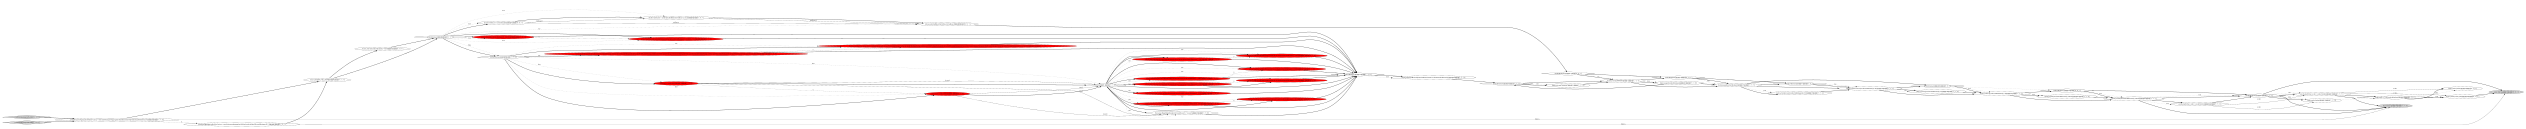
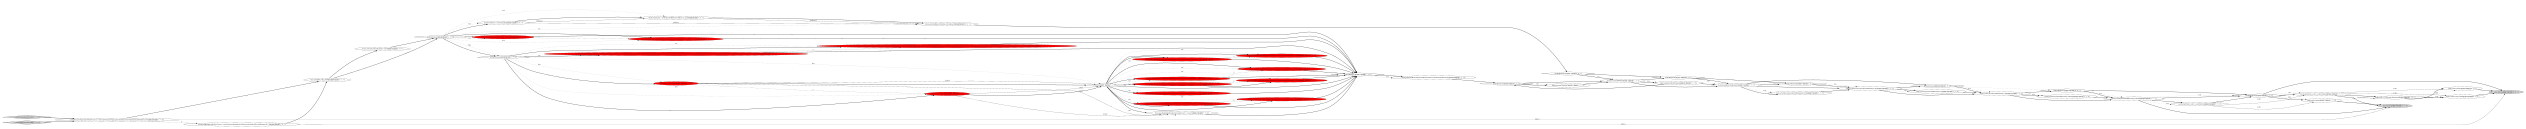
  digraph {
    fontname=Ubuntu
    rankdir=LR
    node [fillcolor=white fontname=Ubuntu shape=ellipse style=filled]
    edge [fontname=Ubuntu style=bold]
    n1 [label="randomBoolean()@@@30@@@['1', '1', '0']" shape=diamond]
    n2 [label="factory.format(\"###.##\")@@@31@@@['1', '1', '0']"]
    n3 [label="factory.format(\"###.##\")@@@12@@@['1', '1', '1']"]
    n4 [label="randomBoolean()@@@14@@@['0', '0', '1']" shape=diamond]
    n5 [label="factory.keyed(randomBoolean())@@@15@@@['1', '1', '1']"]
    n6 [label="factory.keyed(randomBoolean())@@@34@@@['1', '1', '0']"]
    n7 [fillcolor=lightgray label="return factory@@@35@@@['0', '0', '1']"]
    n8 [label="double maxBound = randomDoubleBetween(minBound,1,true)@@@8@@@['0', '0', '1']"]
    n9 [label="factory.extendedBounds(minBound,maxBound)@@@9@@@['0', '0', '1']"]
    n10 [label="randomBoolean()@@@11@@@['0', '0', '1']" shape=diamond]
    n11 [fillcolor=lightgray label="createTestAggregatorBuilder['0', '1', '0']" shape=diamond]
    n12 [label="DateHistogramAggregationBuilder factory = new DateHistogramAggregationBuilder(randomAlphaOfLengthBetween(3,10))@@@3@@@['1', '1', '0']"]
    n13 [fillcolor=lightgray label="return factory@@@54@@@['1', '1', '0']"]
    n14 [label="factory.field(INT_FIELD_NAME)@@@4@@@['1', '1', '1']"]
    n15 [label="HistogramAggregationBuilder factory = new HistogramAggregationBuilder(randomAlphaOfLengthBetween(3,10))@@@3@@@['0', '0', '1']"]
    n16 [fillcolor=red label="int branch = randomInt(3)@@@13@@@['0', '1', '0']"]
    n17 [label="throw new IllegalStateException(\"invalid branch: \" + branch)@@@23@@@['1', '1', '0']"]
    n18 [label="branch@@@14@@@['1', '1', '0']" shape=diamond]
    n19 [label="randomBoolean()@@@27@@@['1', '1', '0']" shape=diamond]
    n20 [fillcolor=red label="factory.fixedInterval(DateHistogramInterval.hours(randomIntBetween(1,1000)))@@@19@@@['0', '1', '0']"]
    n21 [fillcolor=red label="factory.dateHistogramInterval(DateHistogramInterval.weeks(randomIntBetween(1,1000)))@@@23@@@['1', '0', '0']"]
    n22 [fillcolor=red label="factory.dateHistogramInterval(DateHistogramInterval.days(randomIntBetween(1,1000)))@@@21@@@['1', '0', '0']"]
    n23 [fillcolor=red label="factory.dateHistogramInterval(DateHistogramInterval.hours(randomIntBetween(1,1000)))@@@19@@@['1', '0', '0']"]
    n24 [fillcolor=red label="factory.dateHistogramInterval(DateHistogramInterval.seconds(randomIntBetween(1,1000)))@@@15@@@['1', '0', '0']"]
    n25 [fillcolor=red label="factory.fixedInterval(DateHistogramInterval.seconds(randomIntBetween(1,1000)))@@@15@@@['0', '1', '0']"]
    n26 [fillcolor=red label="factory.dateHistogramInterval(DateHistogramInterval.minutes(randomIntBetween(1,1000)))@@@17@@@['1', '0', '0']"]
    n27 [fillcolor=red label="factory.fixedInterval(DateHistogramInterval.days(randomIntBetween(1,1000)))@@@21@@@['0', '1', '0']"]
    n28 [fillcolor=red label="factory.fixedInterval(DateHistogramInterval.minutes(randomIntBetween(1,1000)))@@@17@@@['0', '1', '0']"]
    n29 [fillcolor=red label="factory.calendarInterval(randomFrom(DateHistogramInterval.YEAR,DateHistogramInterval.QUARTER,DateHistogramInterval.MONTH,DateHistogramInterval.WEEK,DateHistogramInterval.DAY,DateHistogramInterval.HOUR,DateHistogramInterval.MINUTE,DateHistogramInterval.SECOND))@@@10@@@['0', '1', '0']"]
    n30 [label="factory.extendedBounds(ExtendedBoundsTests.randomExtendedBounds())@@@28@@@['1', '1', '0']"]
    n31 [label="factory.minDocCount(randomIntBetween(0,100))@@@37@@@['1', '1', '0']"]
    n32 [label="factory.minDocCount(randomIntBetween(0,100))@@@18@@@['1', '1', '1']"]
    n33 [label="factory.missing(randomIntBetween(0,10))@@@40@@@['1', '1', '0']"]
    n34 [label="randomBoolean()@@@20@@@['0', '0', '1']" shape=diamond]
    n35 [label="factory.missing(randomIntBetween(0,10))@@@21@@@['1', '1', '1']"]
    n36 [label="factory.order(order)@@@32@@@['0', '0', '1']"]
    n37 [label="randomBoolean()@@@23@@@['0', '0', '1']" shape=diamond]
    n38 [label="factory.offset(randomIntBetween(0,100000))@@@43@@@['1', '1', '0']"]
    n39 [label="factory.offset(randomIntBetween(0,100000))@@@24@@@['1', '1', '1']"]
    n40 [label="randomBoolean()@@@6@@@['1', '1', '1']" shape=diamond]
    n41 [label="randomBoolean()@@@9@@@['1', '1', '0']" shape=diamond]
    n42 [fillcolor=red label="factory.interval(randomIntBetween(1,100000))@@@6@@@['1', '0', '0']"]
    n43 [fillcolor=red label="factory.fixedInterval(new DateHistogramInterval(randomIntBetween(1,100000) + \"ms\"))@@@6@@@['0', '1', '0']"]
    n44 [label="double minBound = randomDouble()@@@7@@@['0', '0', '1']"]
    n45 [fillcolor=red label="int branch = randomInt(4)@@@13@@@['1', '0', '0']"]
    n46 [fillcolor=red label="factory.dateHistogramInterval(randomFrom(DateHistogramInterval.YEAR,DateHistogramInterval.QUARTER,DateHistogramInterval.MONTH,DateHistogramInterval.WEEK,DateHistogramInterval.DAY,DateHistogramInterval.HOUR,DateHistogramInterval.MINUTE,DateHistogramInterval.SECOND))@@@10@@@['1', '0', '0']"]
    n47 [label="factory.interval(randomDouble() * 1000)@@@5@@@['0', '0', '1']"]
    n48 [label="List<BucketOrder> order = randomOrder()@@@46@@@['1', '1', '0']"]
    n49 [label="factory.order(order)@@@51@@@['1', '1', '0']"]
    n50 [label="List<BucketOrder> order = randomOrder()@@@27@@@['1', '1', '1']"]
    n51 [label="randomBoolean()@@@26@@@['1', '1', '1']" shape=diamond]
    n52 [label="order.size() == 1 && randomBoolean()@@@28@@@['0', '0', '1']" shape=diamond]
    n53 [label="factory.order(order.get(0))@@@29@@@['0', '0', '1']"]
    n54 [label="randomBoolean()@@@17@@@['0', '0', '1']" shape=diamond]
    n55 [fillcolor=lightgray label="createTestAggregatorBuilder['1', '0', '0']" shape=diamond]
    n1 -> n2 [label=true style=dotted]
    n1 -> n2
    n1 -> n3
    n2 -> n3
    n3 -> n4
    n3 -> n5
    n3 -> n6 [label=true style=dotted]
    n3 -> n6
    n4 -> n5 [label=true style=dotted]
    n4 -> n5
    n4 -> n54
    n5 -> n31
    n5 -> n31 [label=true style=dotted]
    n5 -> n32
    n5 -> n34
    n5 -> n54
    n6 -> n1
    n6 -> n5
    n8 -> n9
    n8 -> n9 [label=maxBound style=solid]
    n9 -> n10
    n10 -> n3
    n10 -> n3 [label=true style=dotted]
    n10 -> n4
    n11 -> n12
    n12 -> n13 [label=factory style=solid]
    n12 -> n14
    n12 -> n15 [label=0 style=dashed]
    n14 -> n40
    n14 -> n47
    n15 -> n7 [label=factory style=solid]
    n15 -> n14
    n16 -> n17 [label=branch style=solid]
    n16 -> n18
    n16 -> n18 [label=branch style=solid]
    n17 -> n19
    n18 -> n17 [label=true style=dotted]
    n18 -> n17
    n18 -> n20
    n18 -> n20 [label=true style=dotted]
    n18 -> n21 [label=true style=dotted]
    n18 -> n21
    n18 -> n22 [label=true style=dotted]
    n18 -> n22
    n18 -> n23
    n18 -> n23 [label=true style=dotted]
    n18 -> n24
    n18 -> n24 [label=true style=dotted]
    n18 -> n25 [label=true style=dotted]
    n18 -> n25
    n18 -> n26 [label=true style=dotted]
    n18 -> n26
    n18 -> n27 [label=true style=dotted]
    n18 -> n27
    n18 -> n28
    n18 -> n28 [label=true style=dotted]
    n19 -> n30
    n19 -> n30 [label=true style=dotted]
    n20 -> n19
    n21 -> n19
    n22 -> n19
    n22 -> n27 [label=0 style=dashed]
    n23 -> n19
    n23 -> n20 [label=0 style=dashed]
    n24 -> n19
    n24 -> n25 [label=0 style=dashed]
    n25 -> n19
    n26 -> n19
    n26 -> n28 [label=0 style=dashed]
    n27 -> n19
    n28 -> n19
    n29 -> n19
    n30 -> n1
    n31 -> n32
    n32 -> n33 [label=true style=dotted]
    n32 -> n33
    n32 -> n34
    n32 -> n35
    n33 -> n35
    n34 -> n35 [label=true style=dotted]
    n34 -> n35
    n34 -> n37 [style=dotted]
    n35 -> n37
    n35 -> n38 [label=true style=dotted]
    n35 -> n38
    n35 -> n39
+   n36 -> n7
    n37 -> n39 [label=true style=dotted]
    n37 -> n39
    n37 -> n51
    n38 -> n39
    n39 -> n13
    n39 -> n48 [label=true style=dotted]
    n39 -> n48
    n39 -> n51
    n39 -> n51 [label=true style=dotted]
    n40 -> n8 [label=true style=dotted]
    n40 -> n9 [label=true style=dotted]
    n40 -> n41
    n40 -> n41 [label=false style=dotted]
    n40 -> n42
    n40 -> n42 [label=true style=dotted]
    n40 -> n43 [label=true style=dotted]
    n40 -> n43
    n40 -> n44 [label=true style=dotted]
    n40 -> n44
    n41 -> n16 [label=false style=dotted]
    n41 -> n16
    n41 -> n18 [label=false style=dotted]
    n41 -> n29
    n41 -> n29 [label=true style=dotted]
    n41 -> n45
    n41 -> n45 [label=false style=dotted]
    n41 -> n46 [label=true style=dotted]
    n41 -> n46
    n42 -> n19
    n42 -> n43 [label=0 style=dashed]
    n43 -> n19
    n44 -> n8
    n44 -> n8 [label=minBound style=solid]
    n44 -> n9 [label=minBound style=solid]
    n45 -> n16 [label=0 style=dashed]
    n45 -> n17 [label=branch style=solid]
    n45 -> n18
    n45 -> n18 [label=branch style=solid]
    n46 -> n19
    n46 -> n29 [label=0 style=dashed]
    n47 -> n40
    n48 -> n49 [label=order style=solid]
    n48 -> n50 [label=order style=solid]
    n48 -> n51
-   n51 -> n13
+   n49 -> n13
    n49 -> n52 [label=true style=dotted]
    n50 -> n13
    n50 -> n36 [label=order style=solid]
    n50 -> n52
    n50 -> n53 [label=order style=solid]
    n51 -> n7
    n51 -> n49
    n51 -> n49 [label=false style=dotted]
    n51 -> n50 [label=true style=dotted]
    n51 -> n50
    n52 -> n36 [label=false style=dotted]
    n52 -> n36
    n52 -> n53 [label=true style=dotted]
    n52 -> n53
    n53 -> n7
    n54 -> n32
    n54 -> n32 [label=true style=dotted]
    n55 -> n12
  }
